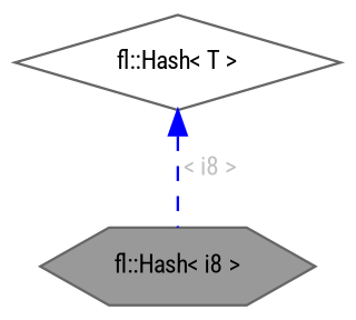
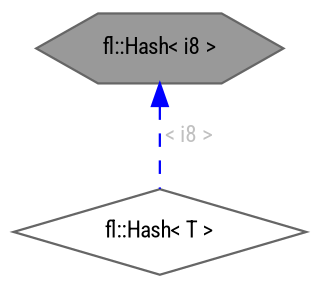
  digraph {
    fontname="Roboto Condensed"
    node [color=gray40 fontname="Roboto Condensed" fontsize=10 style=filled]
    n1 [fillcolor=grey60 fontcolor=black height=0.2 label="fl::Hash\< i8 \>" shape=hexagon width=0.4]
    n2 [fillcolor=white height=0.2 label="fl::Hash\< T \>" shape=diamond width=0.4]
-   n2 -> n1 [color=blue dir=back fontcolor=grey fontname="Roboto Condensed" fontsize=10 label=" \< i8 \>" labelfontname=Helvetica labelfontsize=10 style=dashed]
+   n1 -> n2 [color=blue dir=back fontcolor=grey fontname="Roboto Condensed" fontsize=10 label=" \< i8 \>" labelfontname=Helvetica labelfontsize=10 style=dashed]
  }
